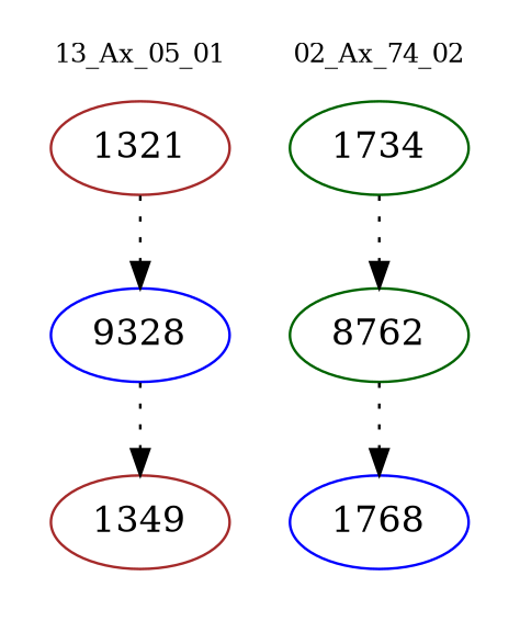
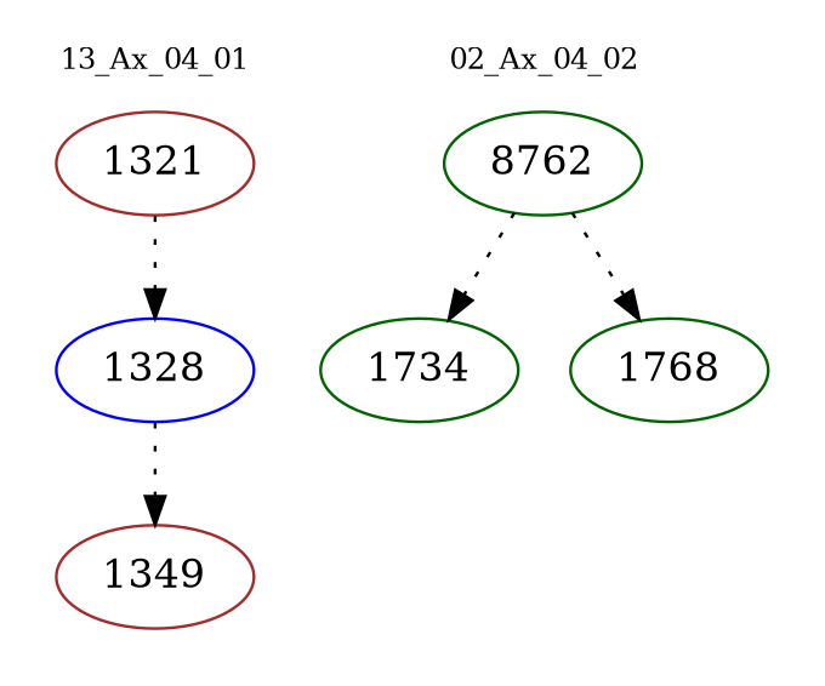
  digraph {
    node [color=blue]
    edge [color=black style=dotted]
-   n1 [label=9328]
+   n1 [label=1328]
    n2 [color=brown label=1321]
    n3 [color=brown label=1349]
    n4 [color=darkgreen label=8762]
    n5 [color=darkgreen label=1734]
-   n6 [label=1768]
+   n6 [color=darkgreen label=1768]
    subgraph cluster_1 {
      color=white
      fontsize=10
-     label="13_Ax_05_01"
+     label="13_Ax_04_01"
      n1
      n2
      n3
    }
    subgraph cluster_2 {
      color=white
      fontsize=10
-     label="02_Ax_74_02"
+     label="02_Ax_04_02"
      n4
      n5
      n6
    }
    n1 -> n3
    n2 -> n1
-   n5 -> n4
+   n4 -> n5
    n4 -> n6
  }
